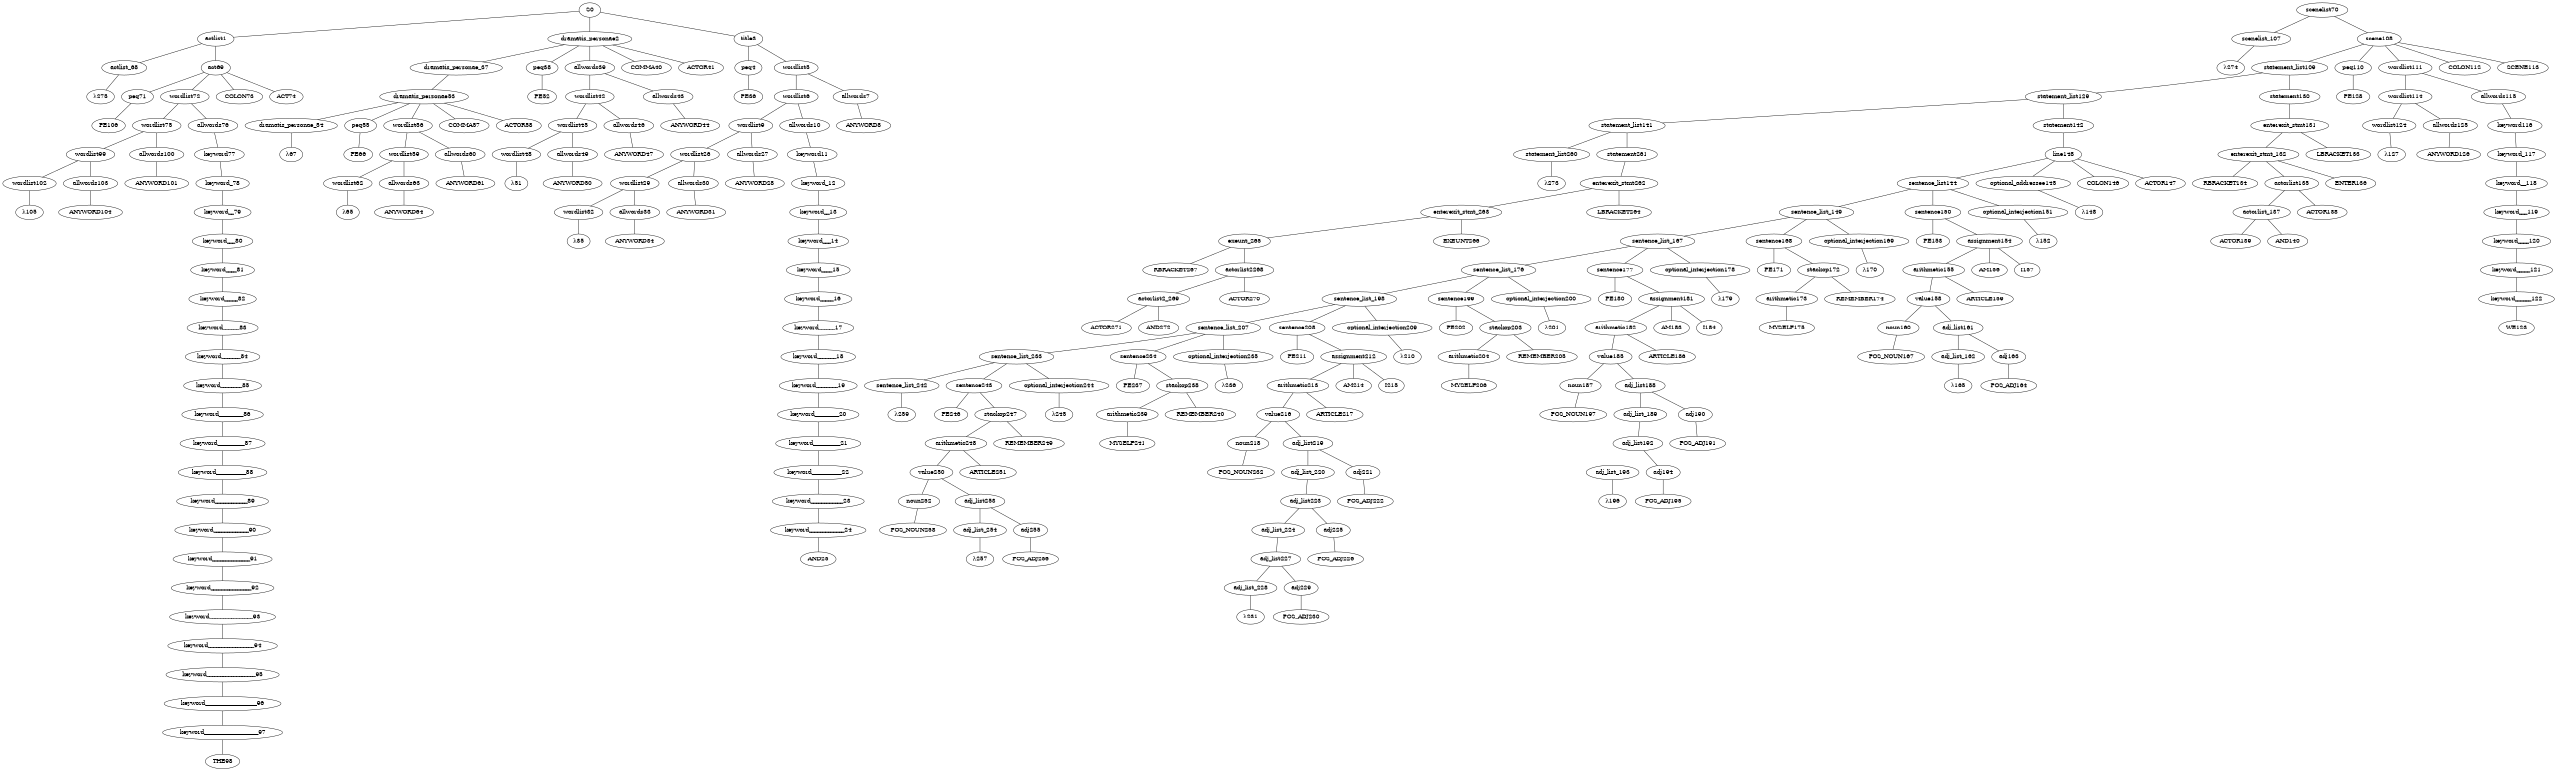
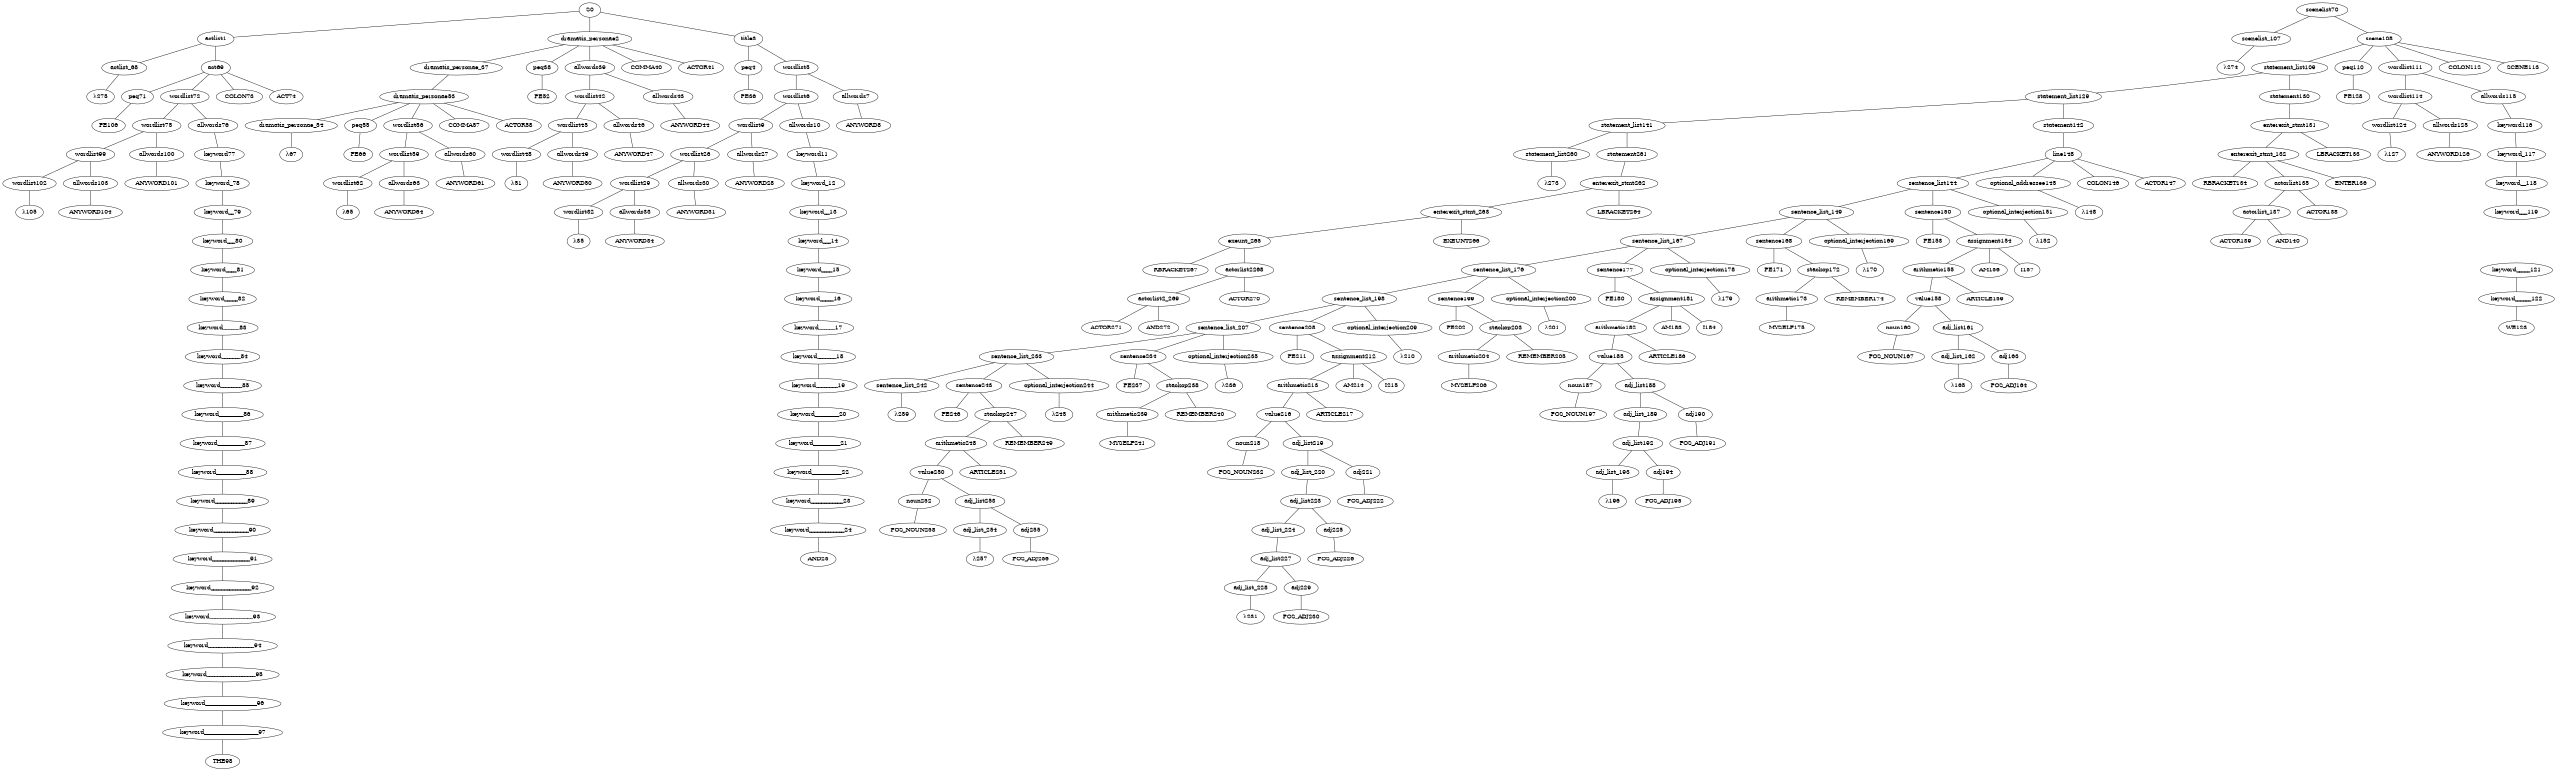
  strict graph {
    S0
    actlist1
    dramatis_personae2
    title3
    actlist_68
    act69
    dramatis_personae_37
    peq38
    n9 [label=allwords39]
    COMMA40
    ACTOR41
    peq4
    wordlist5
    "λ275"
    peq71
    wordlist72
    COLON73
    ACT74
    dramatis_personae53
    PE52
    wordlist42
    allwords43
    PE36
    wordlist6
    allwords7
    wordlist9
    allwords10
    ANYWORD8
    wordlist26
    allwords27
    keyword11
    wordlist29
    allwords30
    ANYWORD28
    keyword_12
    keyword__13
    keyword___14
    keyword____15
    keyword_____16
    keyword______17
    keyword_______18
    keyword________19
    keyword_________20
    keyword__________21
    keyword___________22
    keyword____________23
    keyword_____________24
    AND25
    wordlist32
    allwords33
    ANYWORD31
    "λ35"
    ANYWORD34
    dramatis_personae_54
    peq55
    wordlist56
    COMMA57
    ACTOR58
    wordlist45
    allwords46
    ANYWORD44
    wordlist48
    allwords49
    ANYWORD47
    "λ51"
    ANYWORD50
    "λ67"
    PE66
    wordlist59
    allwords60
    wordlist62
    allwords63
    ANYWORD61
    "λ65"
    ANYWORD64
    scenelist70
    scenelist_107
    scene108
    PE106
    wordlist75
    allwords76
    "λ274"
    statement_list109
    peq110
    wordlist111
    COLON112
    SCENE113
    wordlist99
    allwords100
    keyword77
    wordlist102
    allwords103
    ANYWORD101
    keyword_78
    keyword__79
    keyword___80
    keyword____81
    keyword_____82
    keyword______83
    keyword_______84
    keyword________85
    keyword_________86
    keyword__________87
    keyword___________88
    keyword____________89
    keyword_____________90
    keyword______________91
    keyword_______________92
    keyword________________93
    keyword_________________94
    keyword__________________95
    keyword___________________96
    keyword____________________97
    THE98
    "λ105"
    ANYWORD104
    statement_list129
    statement130
    PE128
    wordlist114
    allwords115
    statement_list141
    statement142
    enterexit_stmt131
    wordlist124
    allwords125
    keyword116
    "λ127"
    ANYWORD126
    keyword_117
    keyword__118
    keyword___119
-   keyword____120
    keyword_____121
    keyword______122
    WE123
    statement_list260
    statement261
    n139 [label=line148]
    enterexit_stmt_132
    LBRACKET133
    RBRACKET134
    actorlist135
    ENTER136
    actorlist_137
    ACTOR138
    ACTOR139
    AND140
    "λ273"
    enterexit_stmt262
    sentence_list144
    optional_addressee145
    COLON146
    ACTOR147
    sentence_list_149
    sentence150
    optional_interjection151
    "λ148"
    sentence_list_167
    sentence168
    optional_interjection169
    PE153
    assignment154
    "λ152"
    sentence_list_176
    sentence177
    optional_interjection178
    PE171
    stackop172
    "λ170"
    arithmetic155
    AM156
    I157
    value158
    ARTICLE159
    noun160
    adj_list161
    n178 [label=POS_NOUN167]
    adj_list_162
    adj163
    "λ165"
    POS_ADJ164
    sentence_list_198
    sentence199
    optional_interjection200
    PE180
    assignment181
    "λ179"
    arithmetic173
    REMEMBER174
    MYSELF175
    sentence_list_207
    sentence208
    optional_interjection209
    PE202
    stackop203
    "λ201"
    arithmetic182
    AM183
    I184
    value185
    ARTICLE186
    noun187
    adj_list188
    POS_NOUN197
    adj_list_189
    adj190
    adj_list192
    POS_ADJ191
    adj_list_193
    adj194
    "λ196"
    POS_ADJ195
    sentence_list_233
    sentence234
    optional_interjection235
    PE211
    assignment212
    "λ210"
    arithmetic204
    REMEMBER205
    MYSELF206
    sentence_list_242
    sentence243
    optional_interjection244
    PE237
    stackop238
    "λ236"
    arithmetic213
    AM214
    I215
    value216
    ARTICLE217
    noun218
    adj_list219
    POS_NOUN232
    adj_list_220
    adj221
    adj_list223
    POS_ADJ222
    adj_list_224
    adj225
    adj_list227
    POS_ADJ226
    adj_list_228
    adj229
    "λ231"
    POS_ADJ230
    "λ259"
    PE246
    stackop247
    "λ245"
    arithmetic239
    REMEMBER240
    MYSELF241
    arithmetic248
    REMEMBER249
    value250
    ARTICLE251
    noun252
    adj_list253
    POS_NOUN258
    adj_list_254
    adj255
    "λ257"
    POS_ADJ256
    enterexit_stmt_263
    LBRACKET264
    exeunt_265
    EXEUNT266
    RBRACKET267
    actorlist2268
    actorlist2_269
    ACTOR270
    ACTOR271
    AND272
    S0 -- actlist1
    S0 -- dramatis_personae2
    S0 -- title3
    actlist1 -- actlist_68
    actlist1 -- act69
    dramatis_personae2 -- dramatis_personae_37
    dramatis_personae2 -- peq38
    dramatis_personae2 -- n9
    dramatis_personae2 -- COMMA40
    dramatis_personae2 -- ACTOR41
    title3 -- peq4
    title3 -- wordlist5
    actlist_68 -- "λ275"
    act69 -- peq71
    act69 -- wordlist72
    act69 -- COLON73
    act69 -- ACT74
    dramatis_personae_37 -- dramatis_personae53
    peq38 -- PE52
    n9 -- wordlist42
    n9 -- allwords43
    peq4 -- PE36
    wordlist5 -- wordlist6
    wordlist5 -- allwords7
    peq71 -- PE106
    wordlist72 -- wordlist75
    wordlist72 -- allwords76
    dramatis_personae53 -- dramatis_personae_54
    dramatis_personae53 -- peq55
    dramatis_personae53 -- wordlist56
    dramatis_personae53 -- COMMA57
    dramatis_personae53 -- ACTOR58
    wordlist42 -- wordlist45
    wordlist42 -- allwords46
    allwords43 -- ANYWORD44
    wordlist6 -- wordlist9
    wordlist6 -- allwords10
    allwords7 -- ANYWORD8
    wordlist9 -- wordlist26
    wordlist9 -- allwords27
    allwords10 -- keyword11
    wordlist26 -- wordlist29
    wordlist26 -- allwords30
    allwords27 -- ANYWORD28
    keyword11 -- keyword_12
    wordlist29 -- wordlist32
    wordlist29 -- allwords33
    allwords30 -- ANYWORD31
    keyword_12 -- keyword__13
    keyword__13 -- keyword___14
    keyword___14 -- keyword____15
    keyword____15 -- keyword_____16
    keyword_____16 -- keyword______17
    keyword______17 -- keyword_______18
    keyword_______18 -- keyword________19
    keyword________19 -- keyword_________20
    keyword_________20 -- keyword__________21
    keyword__________21 -- keyword___________22
    keyword___________22 -- keyword____________23
    keyword____________23 -- keyword_____________24
    keyword_____________24 -- AND25
    wordlist32 -- "λ35"
    allwords33 -- ANYWORD34
    dramatis_personae_54 -- "λ67"
    peq55 -- PE66
    wordlist56 -- wordlist59
    wordlist56 -- allwords60
    wordlist45 -- wordlist48
    wordlist45 -- allwords49
    allwords46 -- ANYWORD47
    wordlist48 -- "λ51"
    allwords49 -- ANYWORD50
    wordlist59 -- wordlist62
    wordlist59 -- allwords63
    allwords60 -- ANYWORD61
    wordlist62 -- "λ65"
    allwords63 -- ANYWORD64
    scenelist70 -- scenelist_107
    scenelist70 -- scene108
    scenelist_107 -- "λ274"
    scene108 -- statement_list109
    scene108 -- peq110
    scene108 -- wordlist111
    scene108 -- COLON112
    scene108 -- SCENE113
    wordlist75 -- wordlist99
    wordlist75 -- allwords100
    allwords76 -- keyword77
    statement_list109 -- statement_list129
    statement_list109 -- statement130
    peq110 -- PE128
    wordlist111 -- wordlist114
    wordlist111 -- allwords115
    wordlist99 -- wordlist102
    wordlist99 -- allwords103
    allwords100 -- ANYWORD101
    keyword77 -- keyword_78
    wordlist102 -- "λ105"
    allwords103 -- ANYWORD104
    keyword_78 -- keyword__79
    keyword__79 -- keyword___80
    keyword___80 -- keyword____81
    keyword____81 -- keyword_____82
    keyword_____82 -- keyword______83
    keyword______83 -- keyword_______84
    keyword_______84 -- keyword________85
    keyword________85 -- keyword_________86
    keyword_________86 -- keyword__________87
    keyword__________87 -- keyword___________88
    keyword___________88 -- keyword____________89
    keyword____________89 -- keyword_____________90
    keyword_____________90 -- keyword______________91
    keyword______________91 -- keyword_______________92
    keyword_______________92 -- keyword________________93
    keyword________________93 -- keyword_________________94
    keyword_________________94 -- keyword__________________95
    keyword__________________95 -- keyword___________________96
    keyword___________________96 -- keyword____________________97
    keyword____________________97 -- THE98
    statement_list129 -- statement_list141
    statement_list129 -- statement142
    statement130 -- enterexit_stmt131
    wordlist114 -- wordlist124
    wordlist114 -- allwords125
    allwords115 -- keyword116
    statement_list141 -- statement_list260
    statement_list141 -- statement261
    statement142 -- n139
    enterexit_stmt131 -- enterexit_stmt_132
    enterexit_stmt131 -- LBRACKET133
    wordlist124 -- "λ127"
    allwords125 -- ANYWORD126
    keyword116 -- keyword_117
    keyword_117 -- keyword__118
    keyword__118 -- keyword___119
-   keyword___119 -- keyword____120
-   keyword____120 -- keyword_____121
    keyword_____121 -- keyword______122
    keyword______122 -- WE123
    statement_list260 -- "λ273"
    statement261 -- enterexit_stmt262
    n139 -- sentence_list144
    n139 -- optional_addressee145
    n139 -- COLON146
    n139 -- ACTOR147
    enterexit_stmt_132 -- RBRACKET134
    enterexit_stmt_132 -- actorlist135
    enterexit_stmt_132 -- ENTER136
    actorlist135 -- actorlist_137
    actorlist135 -- ACTOR138
    actorlist_137 -- ACTOR139
    actorlist_137 -- AND140
    enterexit_stmt262 -- enterexit_stmt_263
    enterexit_stmt262 -- LBRACKET264
    sentence_list144 -- sentence_list_149
    sentence_list144 -- sentence150
    sentence_list144 -- optional_interjection151
    optional_addressee145 -- "λ148"
    sentence_list_149 -- sentence_list_167
    sentence_list_149 -- sentence168
    sentence_list_149 -- optional_interjection169
    sentence150 -- PE153
    sentence150 -- assignment154
    optional_interjection151 -- "λ152"
    sentence_list_167 -- sentence_list_176
    sentence_list_167 -- sentence177
    sentence_list_167 -- optional_interjection178
    sentence168 -- PE171
    sentence168 -- stackop172
    optional_interjection169 -- "λ170"
    assignment154 -- arithmetic155
    assignment154 -- AM156
    assignment154 -- I157
    sentence_list_176 -- sentence_list_198
    sentence_list_176 -- sentence199
    sentence_list_176 -- optional_interjection200
    sentence177 -- PE180
    sentence177 -- assignment181
    optional_interjection178 -- "λ179"
    stackop172 -- arithmetic173
    stackop172 -- REMEMBER174
    arithmetic155 -- value158
    arithmetic155 -- ARTICLE159
    value158 -- noun160
    value158 -- adj_list161
    noun160 -- n178
    adj_list161 -- adj_list_162
    adj_list161 -- adj163
    adj_list_162 -- "λ165"
    adj163 -- POS_ADJ164
    sentence_list_198 -- sentence_list_207
    sentence_list_198 -- sentence208
    sentence_list_198 -- optional_interjection209
    sentence199 -- PE202
    sentence199 -- stackop203
    optional_interjection200 -- "λ201"
    assignment181 -- arithmetic182
    assignment181 -- AM183
    assignment181 -- I184
    arithmetic173 -- MYSELF175
    sentence_list_207 -- sentence_list_233
    sentence_list_207 -- sentence234
    sentence_list_207 -- optional_interjection235
    sentence208 -- PE211
    sentence208 -- assignment212
    optional_interjection209 -- "λ210"
    stackop203 -- arithmetic204
    stackop203 -- REMEMBER205
    arithmetic182 -- value185
    arithmetic182 -- ARTICLE186
    value185 -- noun187
    value185 -- adj_list188
    noun187 -- POS_NOUN197
    adj_list188 -- adj_list_189
    adj_list188 -- adj190
    adj_list_189 -- adj_list192
    adj190 -- POS_ADJ191
+   adj_list192 -- adj_list_193
    adj_list192 -- adj194
    adj_list_193 -- "λ196"
    adj194 -- POS_ADJ195
    sentence_list_233 -- sentence_list_242
    sentence_list_233 -- sentence243
    sentence_list_233 -- optional_interjection244
    sentence234 -- PE237
    sentence234 -- stackop238
    optional_interjection235 -- "λ236"
    assignment212 -- arithmetic213
    assignment212 -- AM214
    assignment212 -- I215
    arithmetic204 -- MYSELF206
    sentence_list_242 -- "λ259"
    sentence243 -- PE246
    sentence243 -- stackop247
    optional_interjection244 -- "λ245"
    stackop238 -- arithmetic239
    stackop238 -- REMEMBER240
    arithmetic213 -- value216
    arithmetic213 -- ARTICLE217
    value216 -- noun218
    value216 -- adj_list219
    noun218 -- POS_NOUN232
    adj_list219 -- adj_list_220
    adj_list219 -- adj221
    adj_list_220 -- adj_list223
    adj221 -- POS_ADJ222
    adj_list223 -- adj_list_224
    adj_list223 -- adj225
    adj_list_224 -- adj_list227
    adj225 -- POS_ADJ226
    adj_list227 -- adj_list_228
    adj_list227 -- adj229
    adj_list_228 -- "λ231"
    adj229 -- POS_ADJ230
    stackop247 -- arithmetic248
    stackop247 -- REMEMBER249
    arithmetic239 -- MYSELF241
    arithmetic248 -- value250
    arithmetic248 -- ARTICLE251
    value250 -- noun252
    value250 -- adj_list253
    noun252 -- POS_NOUN258
    adj_list253 -- adj_list_254
    adj_list253 -- adj255
    adj_list_254 -- "λ257"
    adj255 -- POS_ADJ256
    enterexit_stmt_263 -- exeunt_265
    enterexit_stmt_263 -- EXEUNT266
    exeunt_265 -- RBRACKET267
    exeunt_265 -- actorlist2268
    actorlist2268 -- actorlist2_269
    actorlist2268 -- ACTOR270
    actorlist2_269 -- ACTOR271
    actorlist2_269 -- AND272
  }
